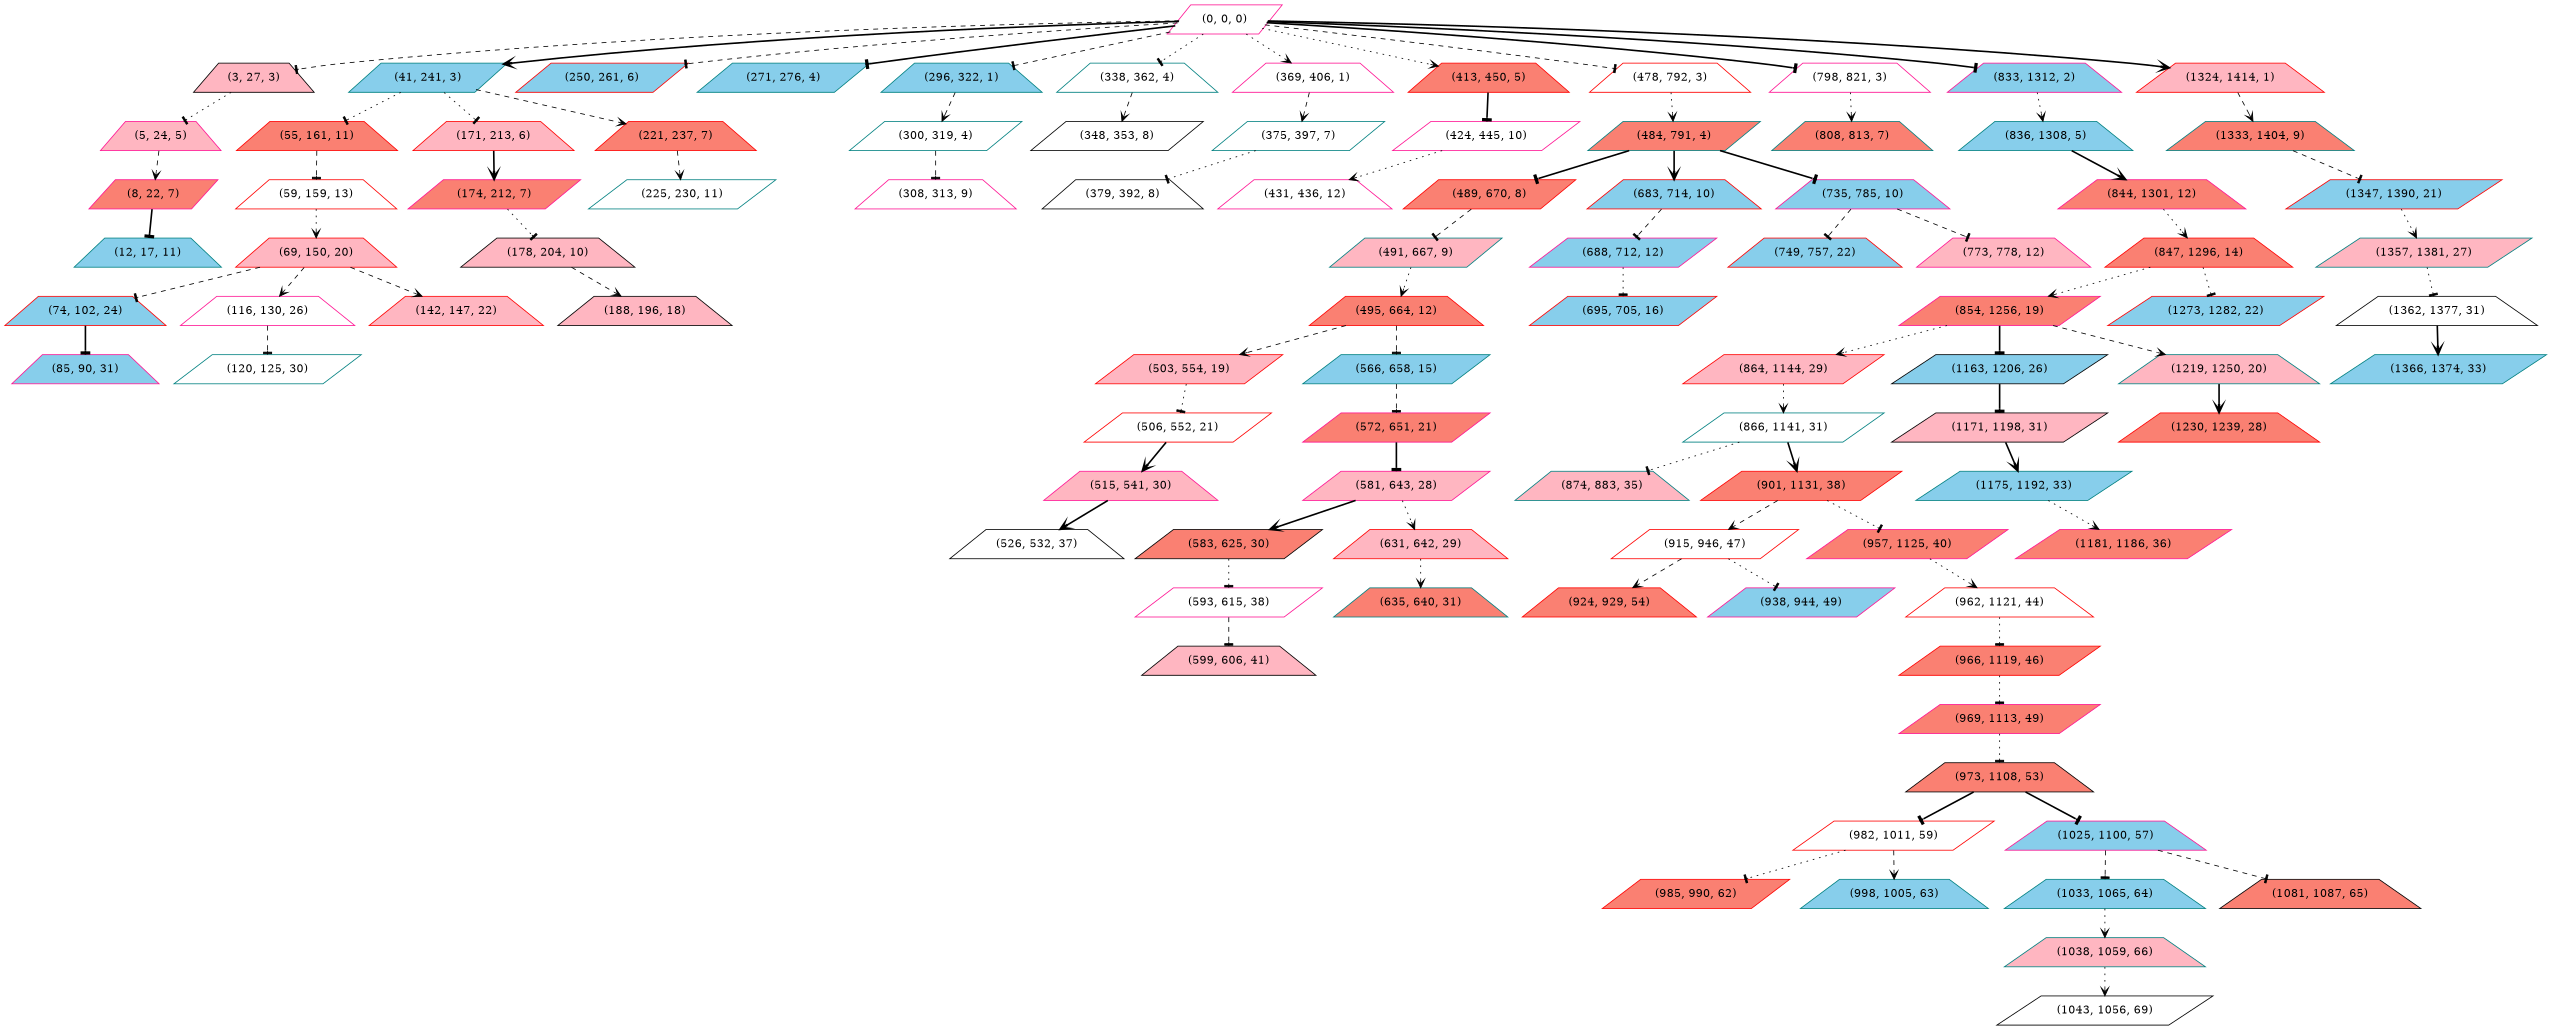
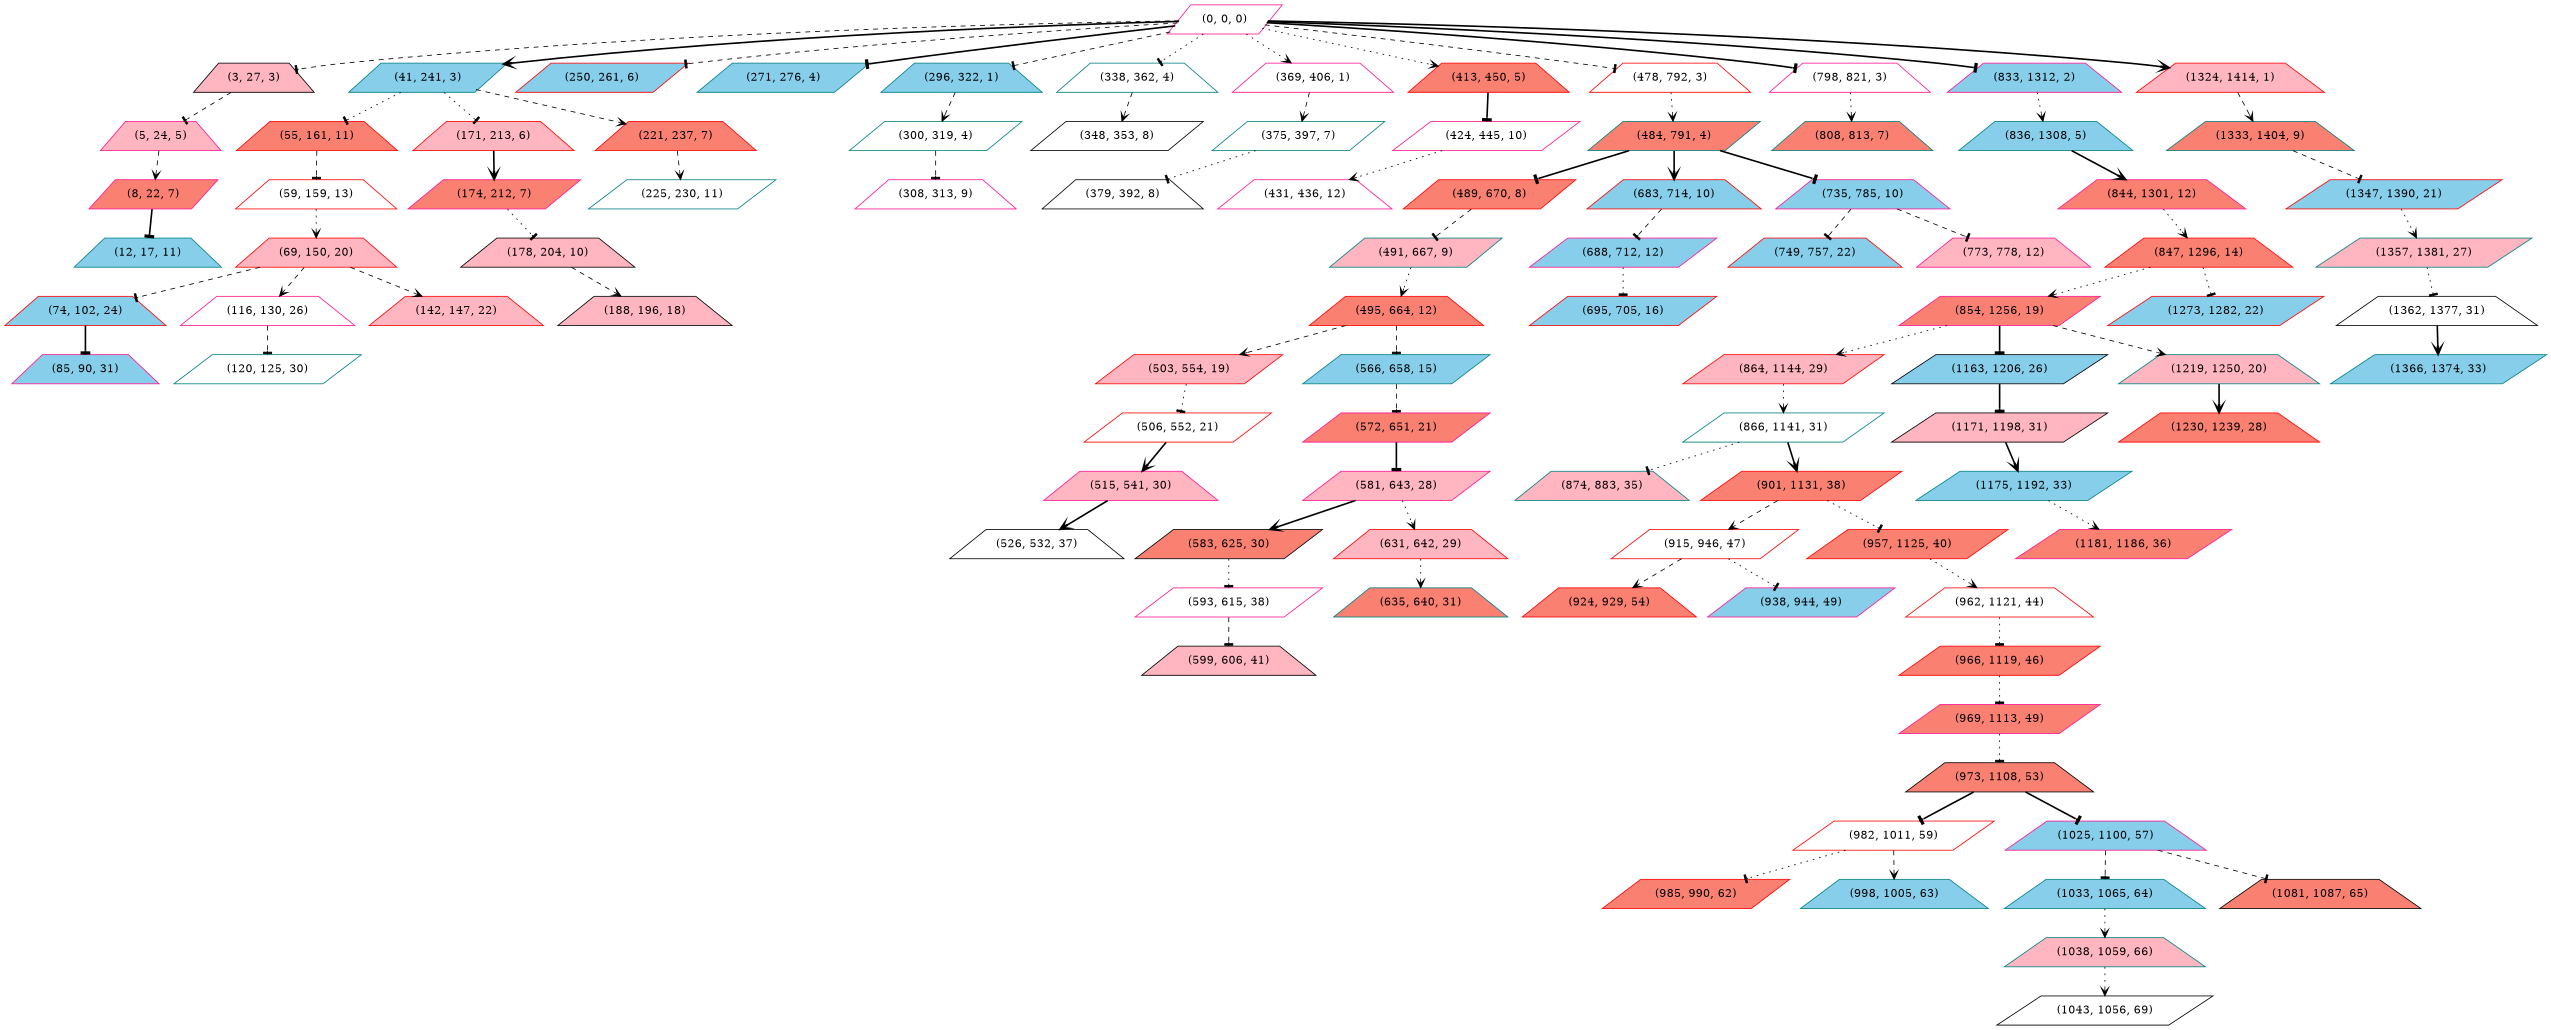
  digraph {
    node [color=red fillcolor=salmon shape=trapezium style=filled]
    edge [arrowhead=tee style=dotted]
    "(0, 0, 0)" [color=deeppink fillcolor=white shape=parallelogram]
    "(3, 27, 3)" [color=black fillcolor=lightpink]
    "(41, 241, 3)" [color=teal fillcolor=skyblue shape=parallelogram]
    "(250, 261, 6)" [fillcolor=skyblue shape=parallelogram]
    "(271, 276, 4)" [color=teal fillcolor=skyblue shape=parallelogram]
    "(296, 322, 1)" [color=teal fillcolor=skyblue]
    "(338, 362, 4)" [color=teal fillcolor=white]
    "(369, 406, 1)" [color=deeppink fillcolor=white]
    "(413, 450, 5)"
    "(478, 792, 3)" [fillcolor=white]
    "(798, 821, 3)" [color=deeppink fillcolor=white]
    "(833, 1312, 2)" [color=deeppink fillcolor=skyblue]
    "(1324, 1414, 1)" [fillcolor=lightpink]
    "(5, 24, 5)" [color=deeppink fillcolor=lightpink]
    "(55, 161, 11)"
    "(171, 213, 6)" [fillcolor=lightpink]
    "(221, 237, 7)"
    "(300, 319, 4)" [color=teal fillcolor=white shape=parallelogram]
    "(348, 353, 8)" [color=black fillcolor=white shape=parallelogram]
    "(375, 397, 7)" [color=teal fillcolor=white shape=parallelogram]
    "(424, 445, 10)" [color=deeppink fillcolor=white shape=parallelogram]
    "(484, 791, 4)" [color=teal shape=parallelogram]
    "(808, 813, 7)" [color=teal]
    "(836, 1308, 5)" [color=teal fillcolor=skyblue]
    "(1333, 1404, 9)" [color=teal]
    "(8, 22, 7)" [color=deeppink shape=parallelogram]
    "(12, 17, 11)" [color=teal fillcolor=skyblue]
    "(59, 159, 13)" [fillcolor=white]
    "(174, 212, 7)" [color=deeppink shape=parallelogram]
    "(225, 230, 11)" [color=teal fillcolor=white shape=parallelogram]
    "(69, 150, 20)" [fillcolor=lightpink]
    "(74, 102, 24)" [fillcolor=skyblue]
    "(116, 130, 26)" [color=deeppink fillcolor=white]
    "(142, 147, 22)" [fillcolor=lightpink]
    "(85, 90, 31)" [color=deeppink fillcolor=skyblue]
    "(120, 125, 30)" [color=teal fillcolor=white shape=parallelogram]
    "(178, 204, 10)" [color=black fillcolor=lightpink]
    "(188, 196, 18)" [color=black fillcolor=lightpink]
    "(308, 313, 9)" [color=deeppink fillcolor=white]
    "(379, 392, 8)" [color=black fillcolor=white]
    "(431, 436, 12)" [color=deeppink fillcolor=white]
    "(489, 670, 8)" [shape=parallelogram]
    "(683, 714, 10)" [fillcolor=skyblue]
    "(735, 785, 10)" [color=deeppink fillcolor=skyblue]
    "(491, 667, 9)" [color=teal fillcolor=lightpink shape=parallelogram]
    "(688, 712, 12)" [color=deeppink fillcolor=skyblue shape=parallelogram]
    "(749, 757, 22)" [fillcolor=skyblue]
    "(773, 778, 12)" [color=deeppink fillcolor=lightpink]
    "(495, 664, 12)"
    "(503, 554, 19)" [fillcolor=lightpink shape=parallelogram]
    "(566, 658, 15)" [color=teal fillcolor=skyblue shape=parallelogram]
    "(506, 552, 21)" [fillcolor=white shape=parallelogram]
    "(572, 651, 21)" [color=deeppink shape=parallelogram]
    "(515, 541, 30)" [color=deeppink fillcolor=lightpink]
    "(526, 532, 37)" [color=black fillcolor=white]
    "(581, 643, 28)" [color=deeppink fillcolor=lightpink shape=parallelogram]
    "(583, 625, 30)" [color=black shape=parallelogram]
    "(631, 642, 29)" [fillcolor=lightpink]
    "(593, 615, 38)" [color=deeppink fillcolor=white shape=parallelogram]
    "(635, 640, 31)" [color=teal]
    "(599, 606, 41)" [color=black fillcolor=lightpink]
    "(695, 705, 16)" [fillcolor=skyblue shape=parallelogram]
    "(844, 1301, 12)" [color=deeppink]
    "(847, 1296, 14)"
    "(854, 1256, 19)" [color=deeppink shape=parallelogram]
    "(1273, 1282, 22)" [fillcolor=skyblue shape=parallelogram]
    "(864, 1144, 29)" [fillcolor=lightpink shape=parallelogram]
    "(1163, 1206, 26)" [color=black fillcolor=skyblue shape=parallelogram]
    "(1219, 1250, 20)" [color=teal fillcolor=lightpink]
    "(866, 1141, 31)" [color=teal fillcolor=white shape=parallelogram]
    "(1171, 1198, 31)" [color=black fillcolor=lightpink shape=parallelogram]
    "(1230, 1239, 28)"
    "(874, 883, 35)" [color=teal fillcolor=lightpink]
    "(901, 1131, 38)" [shape=parallelogram]
    "(915, 946, 47)" [fillcolor=white shape=parallelogram]
-   "(957, 1125, 40)" [color=deeppink shape=parallelogram]
+   "(957, 1125, 40)" [shape=parallelogram]
    "(924, 929, 54)"
    "(938, 944, 49)" [color=deeppink fillcolor=skyblue shape=parallelogram]
    "(962, 1121, 44)" [fillcolor=white]
    "(966, 1119, 46)" [shape=parallelogram]
    "(969, 1113, 49)" [color=deeppink shape=parallelogram]
    "(973, 1108, 53)" [color=black]
    "(982, 1011, 59)" [fillcolor=white shape=parallelogram]
    "(1025, 1100, 57)" [color=deeppink fillcolor=skyblue]
    "(985, 990, 62)" [shape=parallelogram]
    "(998, 1005, 63)" [color=teal fillcolor=skyblue]
    "(1033, 1065, 64)" [color=teal fillcolor=skyblue]
    "(1081, 1087, 65)" [color=black]
    "(1038, 1059, 66)" [color=teal fillcolor=lightpink]
    "(1043, 1056, 69)" [color=black fillcolor=white shape=parallelogram]
    "(1175, 1192, 33)" [color=teal fillcolor=skyblue shape=parallelogram]
    "(1181, 1186, 36)" [color=deeppink shape=parallelogram]
    "(1347, 1390, 21)" [fillcolor=skyblue shape=parallelogram]
    "(1357, 1381, 27)" [color=teal fillcolor=lightpink shape=parallelogram]
    "(1362, 1377, 31)" [color=black fillcolor=white]
    "(1366, 1374, 33)" [color=teal fillcolor=skyblue shape=parallelogram]
    "(0, 0, 0)" -> "(3, 27, 3)" [style=dashed]
    "(0, 0, 0)" -> "(41, 241, 3)" [arrowhead=vee style=bold]
    "(0, 0, 0)" -> "(250, 261, 6)" [style=dashed]
    "(0, 0, 0)" -> "(271, 276, 4)" [style=bold]
    "(0, 0, 0)" -> "(296, 322, 1)" [style=dashed]
    "(0, 0, 0)" -> "(338, 362, 4)"
    "(0, 0, 0)" -> "(369, 406, 1)" [arrowhead=vee]
    "(0, 0, 0)" -> "(413, 450, 5)" [arrowhead=vee]
    "(0, 0, 0)" -> "(478, 792, 3)" [style=dashed]
    "(0, 0, 0)" -> "(798, 821, 3)" [style=bold]
    "(0, 0, 0)" -> "(833, 1312, 2)" [style=bold]
    "(0, 0, 0)" -> "(1324, 1414, 1)" [arrowhead=vee style=bold]
-   "(3, 27, 3)" -> "(5, 24, 5)"
+   "(3, 27, 3)" -> "(5, 24, 5)" [style=dashed]
    "(41, 241, 3)" -> "(55, 161, 11)"
    "(41, 241, 3)" -> "(171, 213, 6)"
    "(41, 241, 3)" -> "(221, 237, 7)" [arrowhead=vee style=dashed]
    "(296, 322, 1)" -> "(300, 319, 4)" [arrowhead=vee style=dashed]
    "(338, 362, 4)" -> "(348, 353, 8)" [arrowhead=vee style=dashed]
    "(369, 406, 1)" -> "(375, 397, 7)" [arrowhead=vee style=dashed]
    "(413, 450, 5)" -> "(424, 445, 10)" [style=bold]
    "(478, 792, 3)" -> "(484, 791, 4)" [arrowhead=vee]
    "(798, 821, 3)" -> "(808, 813, 7)" [arrowhead=vee]
    "(833, 1312, 2)" -> "(836, 1308, 5)" [arrowhead=vee]
    "(1324, 1414, 1)" -> "(1333, 1404, 9)" [arrowhead=vee style=dashed]
    "(5, 24, 5)" -> "(8, 22, 7)" [arrowhead=vee style=dashed]
    "(55, 161, 11)" -> "(59, 159, 13)" [style=dashed]
    "(171, 213, 6)" -> "(174, 212, 7)" [arrowhead=vee style=bold]
    "(221, 237, 7)" -> "(225, 230, 11)" [arrowhead=vee style=dashed]
    "(300, 319, 4)" -> "(308, 313, 9)" [style=dashed]
    "(375, 397, 7)" -> "(379, 392, 8)"
    "(424, 445, 10)" -> "(431, 436, 12)" [arrowhead=vee]
    "(484, 791, 4)" -> "(489, 670, 8)" [style=bold]
    "(484, 791, 4)" -> "(683, 714, 10)" [arrowhead=vee style=bold]
    "(484, 791, 4)" -> "(735, 785, 10)" [style=bold]
    "(836, 1308, 5)" -> "(844, 1301, 12)" [arrowhead=vee style=bold]
    "(1333, 1404, 9)" -> "(1347, 1390, 21)" [style=dashed]
    "(8, 22, 7)" -> "(12, 17, 11)" [style=bold]
    "(59, 159, 13)" -> "(69, 150, 20)" [arrowhead=vee]
    "(174, 212, 7)" -> "(178, 204, 10)"
    "(69, 150, 20)" -> "(74, 102, 24)" [style=dashed]
    "(69, 150, 20)" -> "(116, 130, 26)" [arrowhead=vee style=dashed]
    "(69, 150, 20)" -> "(142, 147, 22)" [arrowhead=vee style=dashed]
    "(74, 102, 24)" -> "(85, 90, 31)" [style=bold]
    "(116, 130, 26)" -> "(120, 125, 30)" [style=dashed]
    "(178, 204, 10)" -> "(188, 196, 18)" [arrowhead=vee style=dashed]
    "(489, 670, 8)" -> "(491, 667, 9)" [style=dashed]
    "(683, 714, 10)" -> "(688, 712, 12)" [style=dashed]
    "(735, 785, 10)" -> "(749, 757, 22)" [style=dashed]
    "(735, 785, 10)" -> "(773, 778, 12)" [style=dashed]
    "(491, 667, 9)" -> "(495, 664, 12)" [arrowhead=vee]
    "(688, 712, 12)" -> "(695, 705, 16)"
    "(495, 664, 12)" -> "(503, 554, 19)" [arrowhead=vee style=dashed]
    "(495, 664, 12)" -> "(566, 658, 15)" [style=dashed]
    "(503, 554, 19)" -> "(506, 552, 21)"
    "(566, 658, 15)" -> "(572, 651, 21)" [style=dashed]
    "(506, 552, 21)" -> "(515, 541, 30)" [arrowhead=vee style=bold]
    "(572, 651, 21)" -> "(581, 643, 28)" [style=bold]
    "(515, 541, 30)" -> "(526, 532, 37)" [arrowhead=vee style=bold]
    "(581, 643, 28)" -> "(583, 625, 30)" [arrowhead=vee style=bold]
    "(581, 643, 28)" -> "(631, 642, 29)" [arrowhead=vee]
    "(583, 625, 30)" -> "(593, 615, 38)"
    "(631, 642, 29)" -> "(635, 640, 31)" [arrowhead=vee]
    "(593, 615, 38)" -> "(599, 606, 41)" [style=dashed]
    "(844, 1301, 12)" -> "(847, 1296, 14)" [arrowhead=vee]
    "(847, 1296, 14)" -> "(854, 1256, 19)" [arrowhead=vee]
    "(847, 1296, 14)" -> "(1273, 1282, 22)"
    "(854, 1256, 19)" -> "(864, 1144, 29)" [arrowhead=vee]
    "(854, 1256, 19)" -> "(1163, 1206, 26)" [style=bold]
    "(854, 1256, 19)" -> "(1219, 1250, 20)" [arrowhead=vee style=dashed]
    "(864, 1144, 29)" -> "(866, 1141, 31)" [arrowhead=vee]
    "(1163, 1206, 26)" -> "(1171, 1198, 31)" [style=bold]
    "(1219, 1250, 20)" -> "(1230, 1239, 28)" [arrowhead=vee style=bold]
    "(866, 1141, 31)" -> "(874, 883, 35)"
    "(866, 1141, 31)" -> "(901, 1131, 38)" [arrowhead=vee style=bold]
    "(1171, 1198, 31)" -> "(1175, 1192, 33)" [arrowhead=vee style=bold]
    "(901, 1131, 38)" -> "(915, 946, 47)" [arrowhead=vee style=dashed]
    "(901, 1131, 38)" -> "(957, 1125, 40)"
    "(915, 946, 47)" -> "(924, 929, 54)" [arrowhead=vee style=dashed]
    "(915, 946, 47)" -> "(938, 944, 49)"
    "(957, 1125, 40)" -> "(962, 1121, 44)" [arrowhead=vee]
    "(962, 1121, 44)" -> "(966, 1119, 46)"
    "(966, 1119, 46)" -> "(969, 1113, 49)"
    "(969, 1113, 49)" -> "(973, 1108, 53)"
    "(973, 1108, 53)" -> "(982, 1011, 59)" [style=bold]
    "(973, 1108, 53)" -> "(1025, 1100, 57)" [style=bold]
    "(982, 1011, 59)" -> "(985, 990, 62)"
    "(982, 1011, 59)" -> "(998, 1005, 63)" [arrowhead=vee style=dashed]
    "(1025, 1100, 57)" -> "(1033, 1065, 64)" [style=dashed]
    "(1025, 1100, 57)" -> "(1081, 1087, 65)" [style=dashed]
    "(1033, 1065, 64)" -> "(1038, 1059, 66)" [arrowhead=vee]
    "(1038, 1059, 66)" -> "(1043, 1056, 69)" [arrowhead=vee]
    "(1175, 1192, 33)" -> "(1181, 1186, 36)" [arrowhead=vee]
    "(1347, 1390, 21)" -> "(1357, 1381, 27)" [arrowhead=vee]
    "(1357, 1381, 27)" -> "(1362, 1377, 31)"
    "(1362, 1377, 31)" -> "(1366, 1374, 33)" [arrowhead=vee style=bold]
  }
